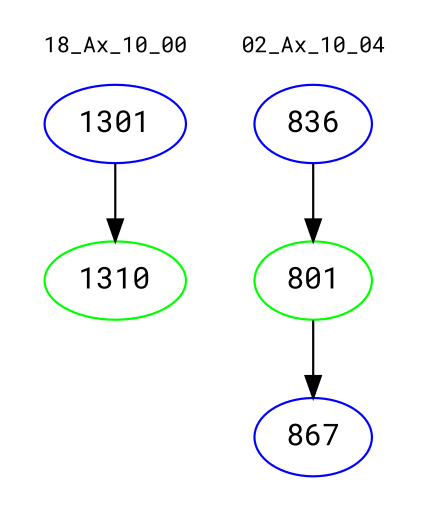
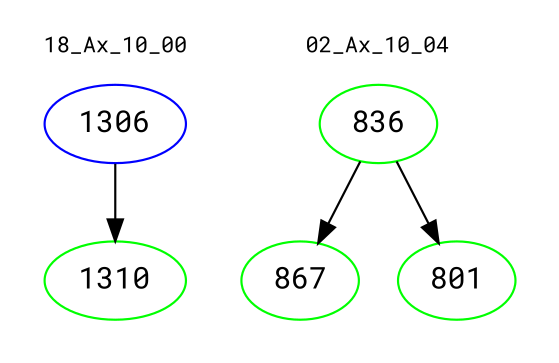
  digraph {
    fontname="Roboto Mono"
    node [color=green fontname="Roboto Mono"]
    edge [color=black fontname="Roboto Mono"]
-   n1 [color=blue label=1301]
+   n1 [color=blue label=1306]
    n2 [label=1310]
-   n3 [color=blue label=836]
-   n4 [color=blue label=867]
+   n3 [label=836]
+   n4 [label=867]
    n5 [label=801]
    subgraph cluster_1 {
      color=white
      fontsize=10
      label="18_Ax_10_00"
      n1
      n2
    }
    subgraph cluster_2 {
      color=white
      fontsize=10
      label="02_Ax_10_04"
      n3
      n4
      n5
    }
    n1 -> n2
-   n5 -> n4
+   n3 -> n4
    n3 -> n5
  }
